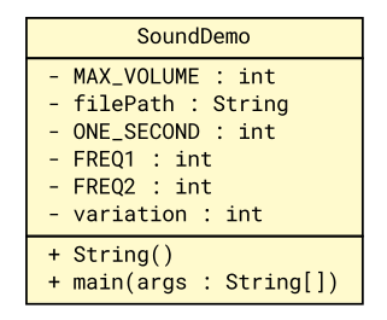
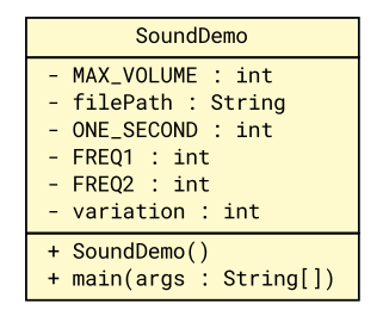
  digraph {
    nodesep=0.25
    ranksep=0.5
    fontname="Roboto Mono"
-   n1 [fontcolor=black fontname="Roboto Mono" fontsize=10.0 label=<<table title="ev3dev.examples.hardware.SoundDemo" border="0" cellborder="1" cellspacing="0" cellpadding="2" port="p" bgcolor="lemonChiffon" href="./SoundDemo.html"> 		<tr><td><table border="0" cellspacing="0" cellpadding="1"> <tr><td align="center" balign="center"> SoundDemo </td></tr> 		</table></td></tr> 		<tr><td><table border="0" cellspacing="0" cellpadding="1"> <tr><td align="left" balign="left"> - MAX_VOLUME : int </td></tr> <tr><td align="left" balign="left"> - filePath : String </td></tr> <tr><td align="left" balign="left"> - ONE_SECOND : int </td></tr> <tr><td align="left" balign="left"> - FREQ1 : int </td></tr> <tr><td align="left" balign="left"> - FREQ2 : int </td></tr> <tr><td align="left" balign="left"> - variation : int </td></tr> 		</table></td></tr> 		<tr><td><table border="0" cellspacing="0" cellpadding="1"> <tr><td align="left" balign="left"> + String() </td></tr> <tr><td align="left" balign="left"> + main(args : String[]) </td></tr> 		</table></td></tr> 		</table>> shape=plaintext]
+   n1 [fontcolor=black fontname="Roboto Mono" fontsize=10.0 label=<<table title="ev3dev.examples.hardware.SoundDemo" border="0" cellborder="1" cellspacing="0" cellpadding="2" port="p" bgcolor="lemonChiffon" href="./SoundDemo.html"> 		<tr><td><table border="0" cellspacing="0" cellpadding="1"> <tr><td align="center" balign="center"> SoundDemo </td></tr> 		</table></td></tr> 		<tr><td><table border="0" cellspacing="0" cellpadding="1"> <tr><td align="left" balign="left"> - MAX_VOLUME : int </td></tr> <tr><td align="left" balign="left"> - filePath : String </td></tr> <tr><td align="left" balign="left"> - ONE_SECOND : int </td></tr> <tr><td align="left" balign="left"> - FREQ1 : int </td></tr> <tr><td align="left" balign="left"> - FREQ2 : int </td></tr> <tr><td align="left" balign="left"> - variation : int </td></tr> 		</table></td></tr> 		<tr><td><table border="0" cellspacing="0" cellpadding="1"> <tr><td align="left" balign="left"> + SoundDemo() </td></tr> <tr><td align="left" balign="left"> + main(args : String[]) </td></tr> 		</table></td></tr> 		</table>> shape=plaintext]
  }
